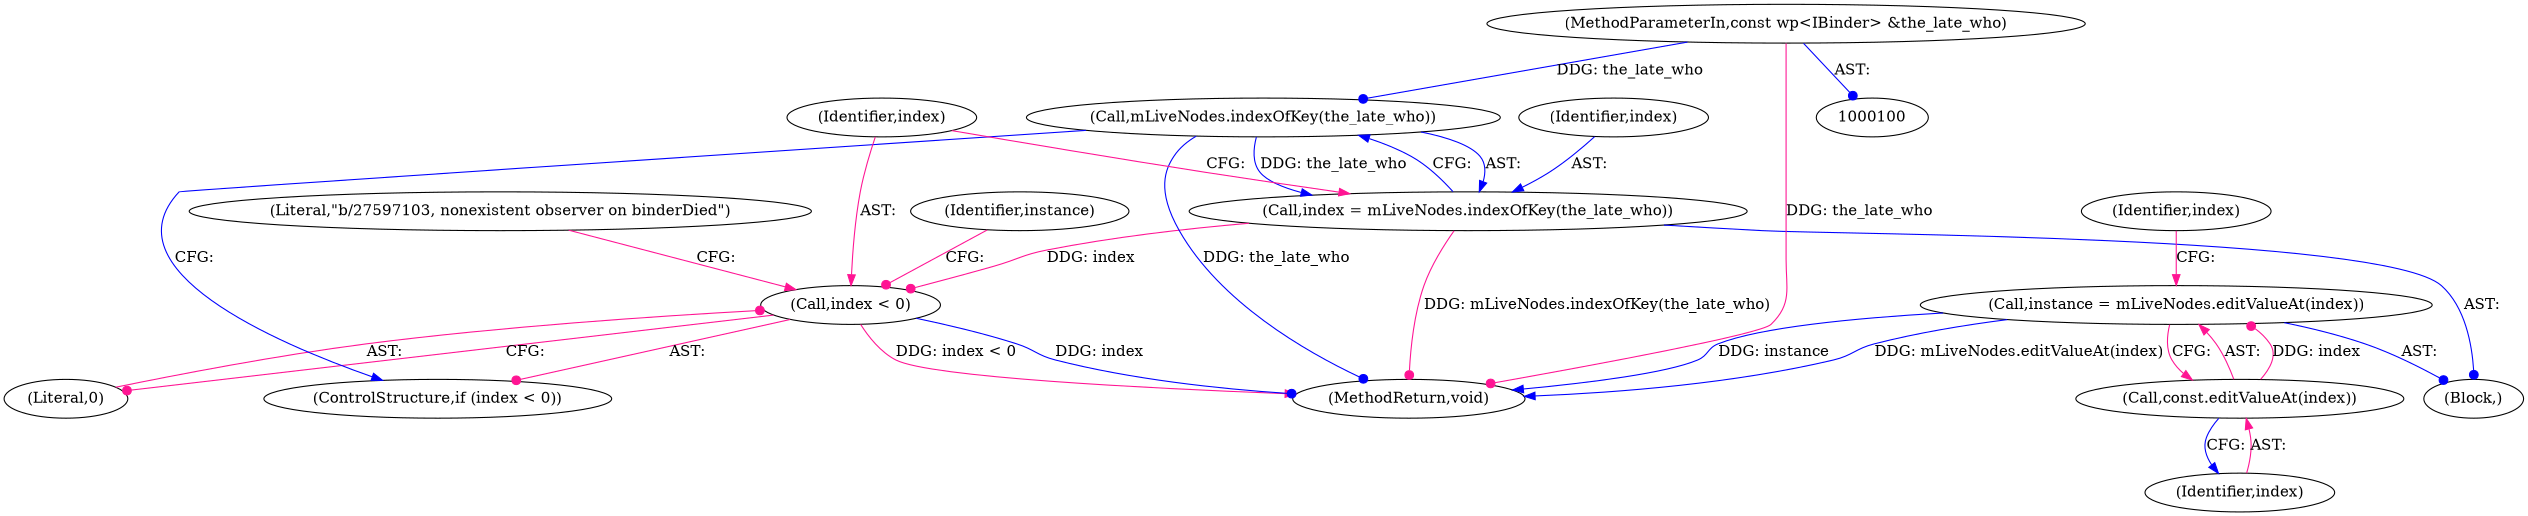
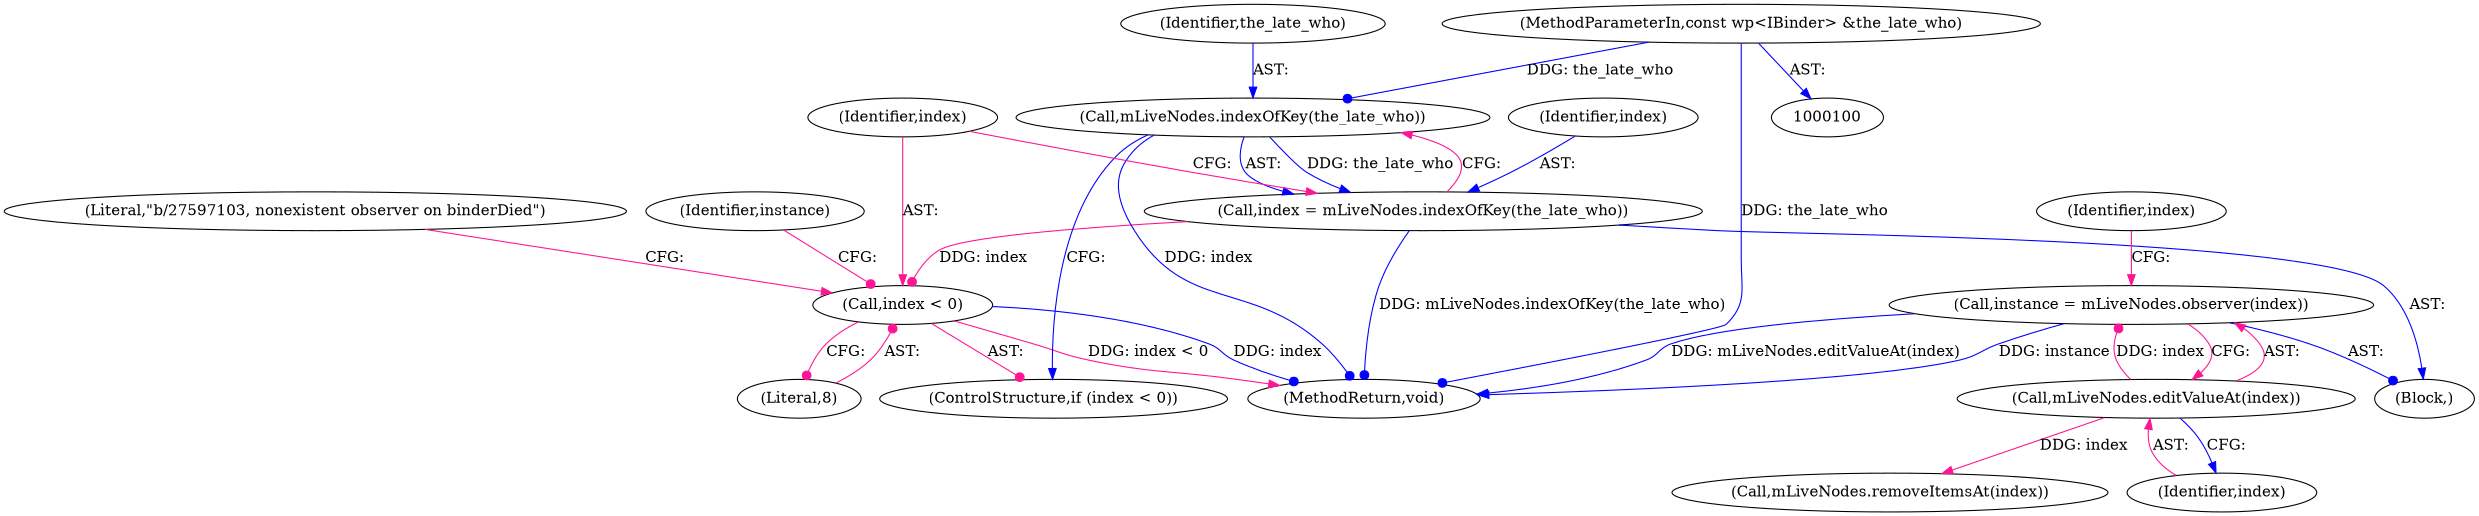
  digraph {
    edge [arrowhead=normal color=deeppink]
-   n1 [label="(Call,instance = mLiveNodes.editValueAt(index))"]
-   n2 [label="(Call,const.editValueAt(index))"]
+   n1 [label="(Call,instance = mLiveNodes.observer(index))"]
+   n2 [label="(Call,mLiveNodes.editValueAt(index))"]
    n3 [label="(MethodReturn,void)"]
    n4 [label="(Block,)"]
+   n5 [label="(Call,mLiveNodes.removeItemsAt(index))"]
    n6 [label="(Identifier,index)"]
    n7 [label="(Call,index < 0)"]
-   n8 [label="(Literal,0)"]
+   n8 [label="(Literal,8)"]
    n9 [label="(ControlStructure,if (index < 0))"]
    n10 [label="(Call,index = mLiveNodes.indexOfKey(the_late_who))"]
    n11 [label="(Call,mLiveNodes.indexOfKey(the_late_who))"]
+   n12 [label="(Identifier,the_late_who)"]
    n13 [label="(MethodParameterIn,const wp<IBinder> &the_late_who)"]
    1000100
    n15 [label="(Identifier,index)"]
    n16 [label="(Literal,\"b/27597103, nonexistent observer on binderDied\")"]
    n17 [label="(Identifier,instance)"]
    n18 [label="(Identifier,index)"]
    n19 [label="(Identifier,index)"]
    n1 -> n2 [label="CFG: "]
    n1 -> n3 [color=blue label="DDG: mLiveNodes.editValueAt(index)"]
    n1 -> n3 [color=blue label="DDG: instance"]
    n1 -> n4 [arrowhead=dot color=blue label="AST: "]
    n2 -> n1 [label="AST: "]
    n2 -> n1 [arrowhead=dot label="DDG: index"]
+   n2 -> n5 [label="DDG: index"]
    n2 -> n6 [color=blue label="CFG: "]
    n6 -> n2 [label="AST: "]
    n7 -> n3 [label="DDG: index < 0"]
    n7 -> n3 [arrowhead=dot color=blue label="DDG: index"]
    n7 -> n8 [arrowhead=dot label="CFG: "]
    n7 -> n9 [arrowhead=dot label="AST: "]
    n8 -> n7 [arrowhead=dot label="AST: "]
-   n10 -> n3 [arrowhead=dot label="DDG: mLiveNodes.indexOfKey(the_late_who)"]
-   n10 -> n4 [arrowhead=dot color=blue label="AST: "]
+   n10 -> n3 [arrowhead=dot color=blue label="DDG: mLiveNodes.indexOfKey(the_late_who)"]
+   n10 -> n4 [color=blue label="AST: "]
    n10 -> n7 [arrowhead=dot label="DDG: index"]
-   n10 -> n11 [color=blue label="CFG: "]
-   n11 -> n3 [arrowhead=dot color=blue label="DDG: the_late_who"]
+   n10 -> n11 [label="CFG: "]
+   n11 -> n3 [arrowhead=dot color=blue label="DDG: index"]
    n11 -> n9 [color=blue label="CFG: "]
    n11 -> n10 [color=blue label="AST: "]
    n11 -> n10 [color=blue label="DDG: the_late_who"]
-   n13 -> n3 [arrowhead=dot label="DDG: the_late_who"]
+   n12 -> n11 [color=blue label="AST: "]
+   n13 -> n3 [arrowhead=dot color=blue label="DDG: the_late_who"]
    n13 -> n11 [arrowhead=dot color=blue label="DDG: the_late_who"]
-   n13 -> 1000100 [arrowhead=dot color=blue label="AST: "]
+   n13 -> 1000100 [color=blue label="AST: "]
    n15 -> n10 [color=blue label="AST: "]
    n16 -> n7 [label="CFG: "]
    n17 -> n7 [arrowhead=dot label="CFG: "]
    n18 -> n1 [label="CFG: "]
    n19 -> n7 [label="AST: "]
    n19 -> n10 [label="CFG: "]
  }
